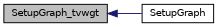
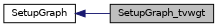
  digraph {
    rankdir=LR
    node [color=black fontname=Helvetica fontsize=10 shape=record style=filled]
    n1 [fillcolor=grey75 fontcolor=black height=0.2 label=SetupGraph_tvwgt width=0.4]
    n2 [fillcolor=white height=0.2 label=SetupGraph width=0.4]
-   n1 -> n2 [color=midnightblue dir=back fontname=Helvetica fontsize=10 labelfontname=Helvetica labelfontsize=10 style=solid]
+   n2 -> n1 [color=midnightblue dir=back fontname=Helvetica fontsize=10 labelfontname=Helvetica labelfontsize=10 style=solid]
  }
